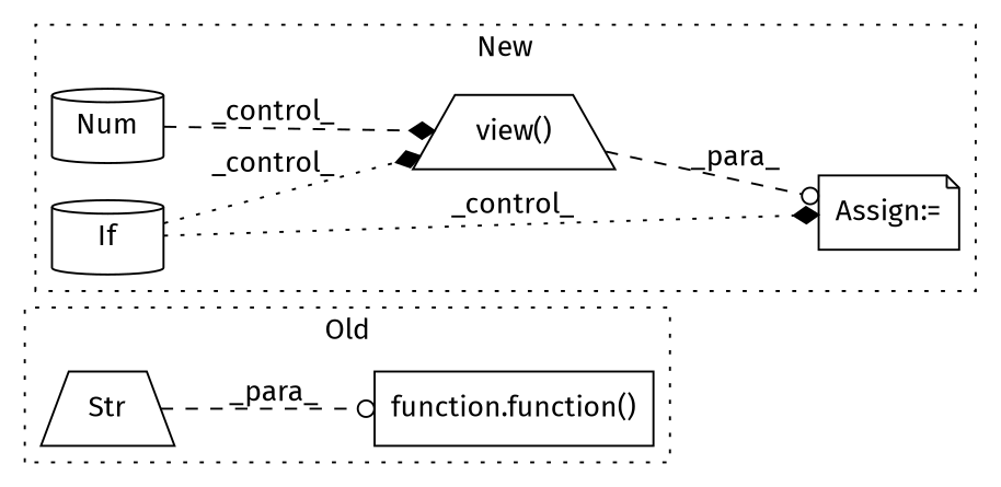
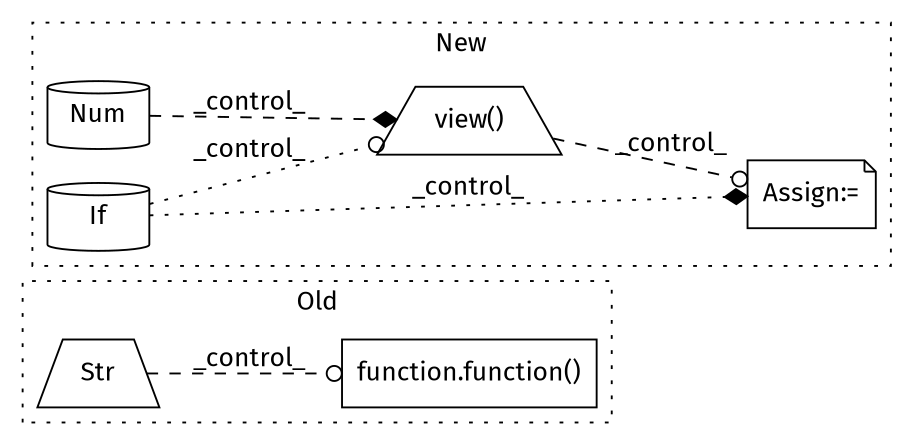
  digraph {
    fontname="Fira Sans"
    rankdir=LR
    node [a=75 fontname="Fira Sans" l=3 shape=trapezium]
    edge [arrowhead=odot fontname="Fira Sans" style=dashed]
    n1 [l="6,1" label="function.function()" s="13384,13440" shape=box]
    n2 [a=66 l=50 label=Str s=13390]
    n3 [l="7,1" label="view()" s="13548,13578"]
    n4 [a=68 label="Assign:=" s=13545 shape=note]
    n5 [a=76 l=1 label=Num s=13577 shape=cylinder]
    n6 [a=96 label=If s=13384 shape=cylinder]
    subgraph cluster_1 {
      label=Old
      style=dotted
      n1
      n2
    }
    subgraph cluster_2 {
      label=New
      style=dotted
      n3
      n4
      n5
      n6
    }
-   n2 -> n1 [label=_para_]
-   n3 -> n4 [label=_para_]
+   n2 -> n1 [label=_control_]
+   n3 -> n4 [label=_control_]
    n5 -> n3 [arrowhead=diamond label=_control_]
-   n6 -> n3 [arrowhead=diamond label=_control_ style=dotted]
+   n6 -> n3 [label=_control_ style=dotted]
    n6 -> n4 [arrowhead=diamond label=_control_ style=dotted]
  }
